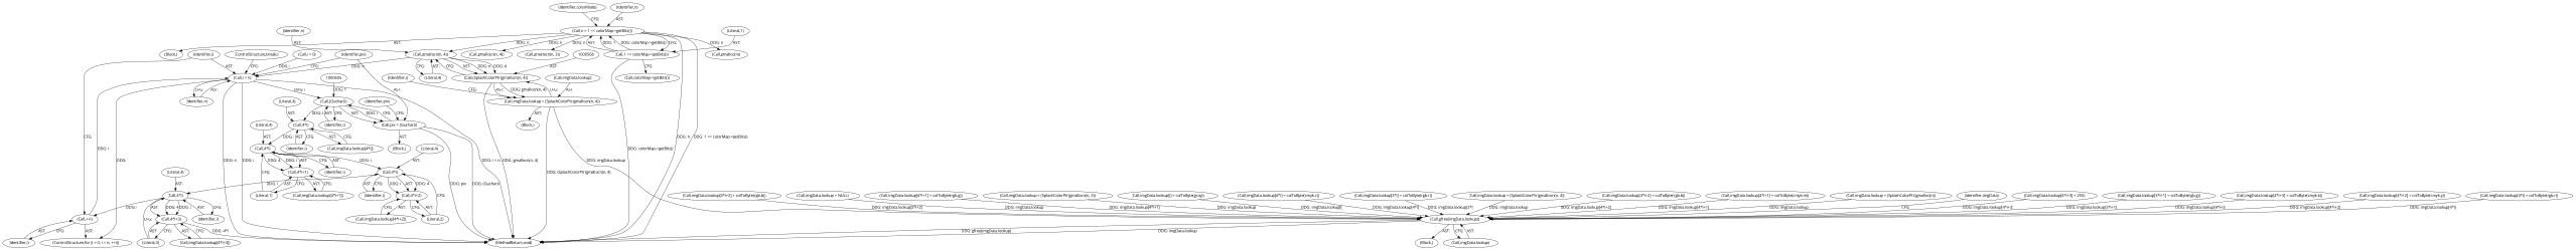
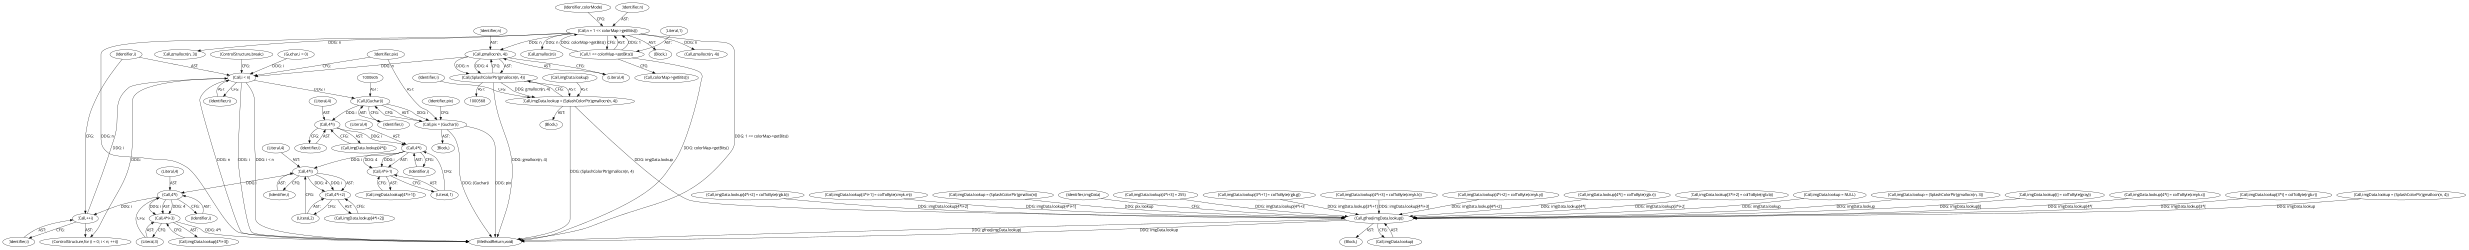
  digraph {
    fontname="Open Sans"
    node [fontname="Open Sans"]
    edge [fontname="Open Sans"]
    n1 [label="(Call,gmallocn(n, 4))"]
    n2 [label="(Call,(SplashColorPtr)gmallocn(n, 4))"]
    n3 [label="(Call,i < n)"]
    n4 [label="(Literal,4)"]
    n5 [label="(MethodReturn,void)"]
    n6 [label="(Call,imgData.lookup = (SplashColorPtr)gmallocn(n, 4))"]
    n7 [label="(Call,(Guchar)i)"]
    n8 [label="(Identifier,n)"]
    n9 [label="(ControlStructure,for (i = 0; i < n; ++i))"]
    n10 [label="(Call,n = 1 << colorMap->getBits())"]
    n11 [label="(Call,1 << colorMap->getBits())"]
    n12 [label="(Call,gmallocn(n, 3))"]
    n13 [label="(Call,gmalloc(n))"]
    n14 [label="(Block,)"]
    n15 [label="(Call,gmallocn(n, 4))"]
    n16 [label="(Call,colorMap->getBits())"]
    n17 [label="(Call,gfree(imgData.lookup))"]
    n18 [label="(Block,)"]
    n19 [label="(Block,)"]
    n20 [label="(Call,imgData.lookup)"]
    n21 [label="(Call,pix = (Guchar)i)"]
    n22 [label="(Call,4*i)"]
    n23 [label="(Identifier,i)"]
    n24 [label="(Block,)"]
    n25 [label="(Call,4*i)"]
    n26 [label="(Call,imgData.lookup[4*i])"]
    n27 [label="(Identifier,i)"]
    n28 [label="(Call,4*i+1)"]
    n29 [label="(Call,4*i)"]
    n30 [label="(Identifier,i)"]
    n31 [label="(Literal,1)"]
    n32 [label="(Call,imgData.lookup[4*i+1])"]
    n33 [label="(Call,4*i+2)"]
    n34 [label="(Call,4*i)"]
    n35 [label="(Identifier,i)"]
    n36 [label="(Literal,2)"]
    n37 [label="(Call,imgData.lookup[4*i+2])"]
    n38 [label="(Call,++i)"]
    n39 [label="(Call,4*i+3)"]
    n40 [label="(Identifier,i)"]
    n41 [label="(Identifier,i)"]
    n42 [label="(Literal,3)"]
    n43 [label="(Call,imgData.lookup[4*i+3])"]
    n44 [label="(Literal,1)"]
    n45 [label="(Call,imgData.lookup[4*i+1] = colToByte(cmyk.m))"]
    n46 [label="(Identifier,pix)"]
    n47 [label="(Call,imgData.lookup = (SplashColorPtr)gmalloc(n))"]
    n48 [label="(Identifier,imgData)"]
    n49 [label="(Literal,4)"]
    n50 [label="(Call,imgData.lookup[4*i+3] = 255)"]
    n51 [label="(Identifier,colorMode)"]
    n52 [label="(Call,imgData.lookup[3*i+1] = colToByte(rgb.g))"]
    n53 [label="(Literal,4)"]
    n54 [label="(Identifier,n)"]
    n55 [label="(Call,imgData.lookup[4*i+3] = colToByte(cmyk.k))"]
    n56 [label="(Call,imgData.lookup[4*i+2] = colToByte(cmyk.y))"]
    n57 [label="(Call,imgData.lookup[4*i] = colToByte(rgb.r))"]
    n58 [label="(Identifier,i)"]
    n59 [label="(Call,imgData.lookup[3*i+2] = colToByte(rgb.b))"]
    n60 [label="(Call,imgData.lookup = NULL)"]
-   n61 [label="(Call,imgData.lookup[4*i+1] = colToByte(rgb.g))"]
    n62 [label="(Literal,4)"]
    n63 [label="(Call,imgData.lookup = (SplashColorPtr)gmallocn(n, 3))"]
-   n64 [label="(Call,i = 0)"]
+   n64 [label="(Guchar,i = 0)"]
    n65 [label="(Call,imgData.lookup[i] = colToByte(gray))"]
    n66 [label="(Call,imgData.lookup[4*i] = colToByte(cmyk.c))"]
    n67 [label="(Call,imgData.lookup[3*i] = colToByte(rgb.r))"]
    n68 [label="(Call,imgData.lookup = (SplashColorPtr)gmallocn(n, 4))"]
    n69 [label="(Identifier,pix)"]
    n70 [label="(ControlStructure,break;)"]
    n71 [label="(Literal,4)"]
    n72 [label="(Identifier,i)"]
    n73 [label="(Call,imgData.lookup)"]
    n74 [label="(Identifier,n)"]
    n75 [label="(Call,imgData.lookup[4*i+2] = colToByte(rgb.b))"]
    n76 [label=1000568]
    1000605
    n1 -> n2 [label="AST: "]
    n1 -> n2 [label="DDG: n"]
    n1 -> n2 [label="DDG: 4"]
    n1 -> n3 [label="DDG: n"]
    n1 -> n4 [label="CFG: "]
    n2 -> n1 [label="CFG: "]
    n2 -> n5 [label="DDG: gmallocn(n, 4)"]
    n2 -> n6 [label="AST: "]
    n2 -> n6 [label="DDG: gmallocn(n, 4)"]
    n3 -> n5 [label="DDG: n"]
    n3 -> n5 [label="DDG: i"]
    n3 -> n5 [label="DDG: i < n"]
    n3 -> n7 [label="DDG: i"]
    n3 -> n8 [label="CFG: "]
    n3 -> n9 [label="DDG: "]
    n4 -> n1 [label="AST: "]
    n6 -> n2 [label="CFG: "]
    n6 -> n5 [label="DDG: (SplashColorPtr)gmallocn(n, 4)"]
    n6 -> n17 [label="DDG: imgData.lookup"]
    n6 -> n18 [label="AST: "]
    n7 -> n21 [label="AST: "]
    n7 -> n21 [label="DDG: i"]
    n7 -> n22 [label="DDG: i"]
    n7 -> n23 [label="CFG: "]
    n8 -> n3 [label="AST: "]
    n10 -> n1 [label="DDG: n"]
    n10 -> n5 [label="DDG: 1 << colorMap->getBits()"]
    n10 -> n5 [label="DDG: n"]
    n10 -> n11 [label="CFG: "]
    n10 -> n12 [label="DDG: n"]
    n10 -> n13 [label="DDG: n"]
    n10 -> n14 [label="AST: "]
    n10 -> n15 [label="DDG: n"]
    n11 -> n5 [label="DDG: colorMap->getBits()"]
    n11 -> n10 [label="AST: "]
    n11 -> n10 [label="DDG: 1"]
    n11 -> n10 [label="DDG: colorMap->getBits()"]
    n11 -> n16 [label="CFG: "]
    n17 -> n5 [label="DDG: imgData.lookup"]
    n17 -> n5 [label="DDG: gfree(imgData.lookup)"]
    n17 -> n19 [label="AST: "]
    n17 -> n20 [label="CFG: "]
    n20 -> n17 [label="AST: "]
    n21 -> n5 [label="DDG: (Guchar)i"]
    n21 -> n5 [label="DDG: pix"]
    n21 -> n7 [label="CFG: "]
    n21 -> n24 [label="AST: "]
    n22 -> n25 [label="DDG: i"]
    n22 -> n26 [label="AST: "]
    n22 -> n27 [label="CFG: "]
    n23 -> n7 [label="AST: "]
    n25 -> n28 [label="AST: "]
    n25 -> n28 [label="DDG: 4"]
    n25 -> n28 [label="DDG: i"]
    n25 -> n29 [label="DDG: i"]
    n25 -> n30 [label="CFG: "]
    n26 -> n22 [label="CFG: "]
    n27 -> n22 [label="AST: "]
    n28 -> n31 [label="CFG: "]
    n28 -> n32 [label="AST: "]
    n29 -> n33 [label="AST: "]
    n29 -> n33 [label="DDG: 4"]
    n29 -> n33 [label="DDG: i"]
    n29 -> n34 [label="DDG: i"]
    n29 -> n35 [label="CFG: "]
    n30 -> n25 [label="AST: "]
    n31 -> n25 [label="CFG: "]
    n31 -> n28 [label="AST: "]
    n32 -> n28 [label="CFG: "]
    n33 -> n36 [label="CFG: "]
    n33 -> n37 [label="AST: "]
    n34 -> n38 [label="DDG: i"]
    n34 -> n39 [label="AST: "]
    n34 -> n39 [label="DDG: 4"]
    n34 -> n39 [label="DDG: i"]
    n34 -> n40 [label="CFG: "]
    n35 -> n29 [label="AST: "]
    n36 -> n29 [label="CFG: "]
    n36 -> n33 [label="AST: "]
    n37 -> n33 [label="CFG: "]
    n38 -> n3 [label="DDG: i"]
    n38 -> n9 [label="AST: "]
    n38 -> n41 [label="CFG: "]
    n39 -> n5 [label="DDG: 4*i"]
    n39 -> n42 [label="CFG: "]
    n39 -> n43 [label="AST: "]
    n40 -> n34 [label="AST: "]
    n41 -> n38 [label="AST: "]
    n42 -> n34 [label="CFG: "]
    n42 -> n39 [label="AST: "]
    n43 -> n39 [label="CFG: "]
    n44 -> n11 [label="AST: "]
    n45 -> n17 [label="DDG: imgData.lookup[4*i+1]"]
    n46 -> n21 [label="CFG: "]
-   n47 -> n17 [label="DDG: imgData.lookup"]
+   n47 -> n17 [label="DDG: pix.lookup"]
    n48 -> n17 [label="CFG: "]
    n49 -> n22 [label="AST: "]
    n50 -> n17 [label="DDG: imgData.lookup[4*i+3]"]
    n51 -> n10 [label="CFG: "]
    n52 -> n17 [label="DDG: imgData.lookup[3*i+1]"]
    n53 -> n29 [label="AST: "]
    n54 -> n10 [label="AST: "]
    n55 -> n17 [label="DDG: imgData.lookup[4*i+3]"]
    n56 -> n17 [label="DDG: imgData.lookup[4*i+2]"]
    n57 -> n17 [label="DDG: imgData.lookup[4*i]"]
    n58 -> n3 [label="AST: "]
    n58 -> n38 [label="CFG: "]
    n59 -> n17 [label="DDG: imgData.lookup[3*i+2]"]
    n60 -> n17 [label="DDG: imgData.lookup"]
-   n61 -> n17 [label="DDG: imgData.lookup[4*i+1]"]
    n62 -> n34 [label="AST: "]
    n63 -> n17 [label="DDG: imgData.lookup"]
    n64 -> n3 [label="DDG: i"]
    n65 -> n17 [label="DDG: imgData.lookup[i]"]
    n66 -> n17 [label="DDG: imgData.lookup[4*i]"]
    n67 -> n17 [label="DDG: imgData.lookup[3*i]"]
    n68 -> n17 [label="DDG: imgData.lookup"]
    n69 -> n3 [label="CFG: "]
    n69 -> n21 [label="AST: "]
    n70 -> n3 [label="CFG: "]
    n71 -> n25 [label="AST: "]
    n72 -> n6 [label="CFG: "]
    n73 -> n6 [label="AST: "]
    n74 -> n1 [label="AST: "]
    n75 -> n17 [label="DDG: imgData.lookup[4*i+2]"]
-   n76 -> n2 [label="AST: "]
-   1000605 -> n7 [label="DDG: 1"]
+   n2 -> n76 [label="AST: "]
+   1000605 -> n7 [label="AST: "]
  }
